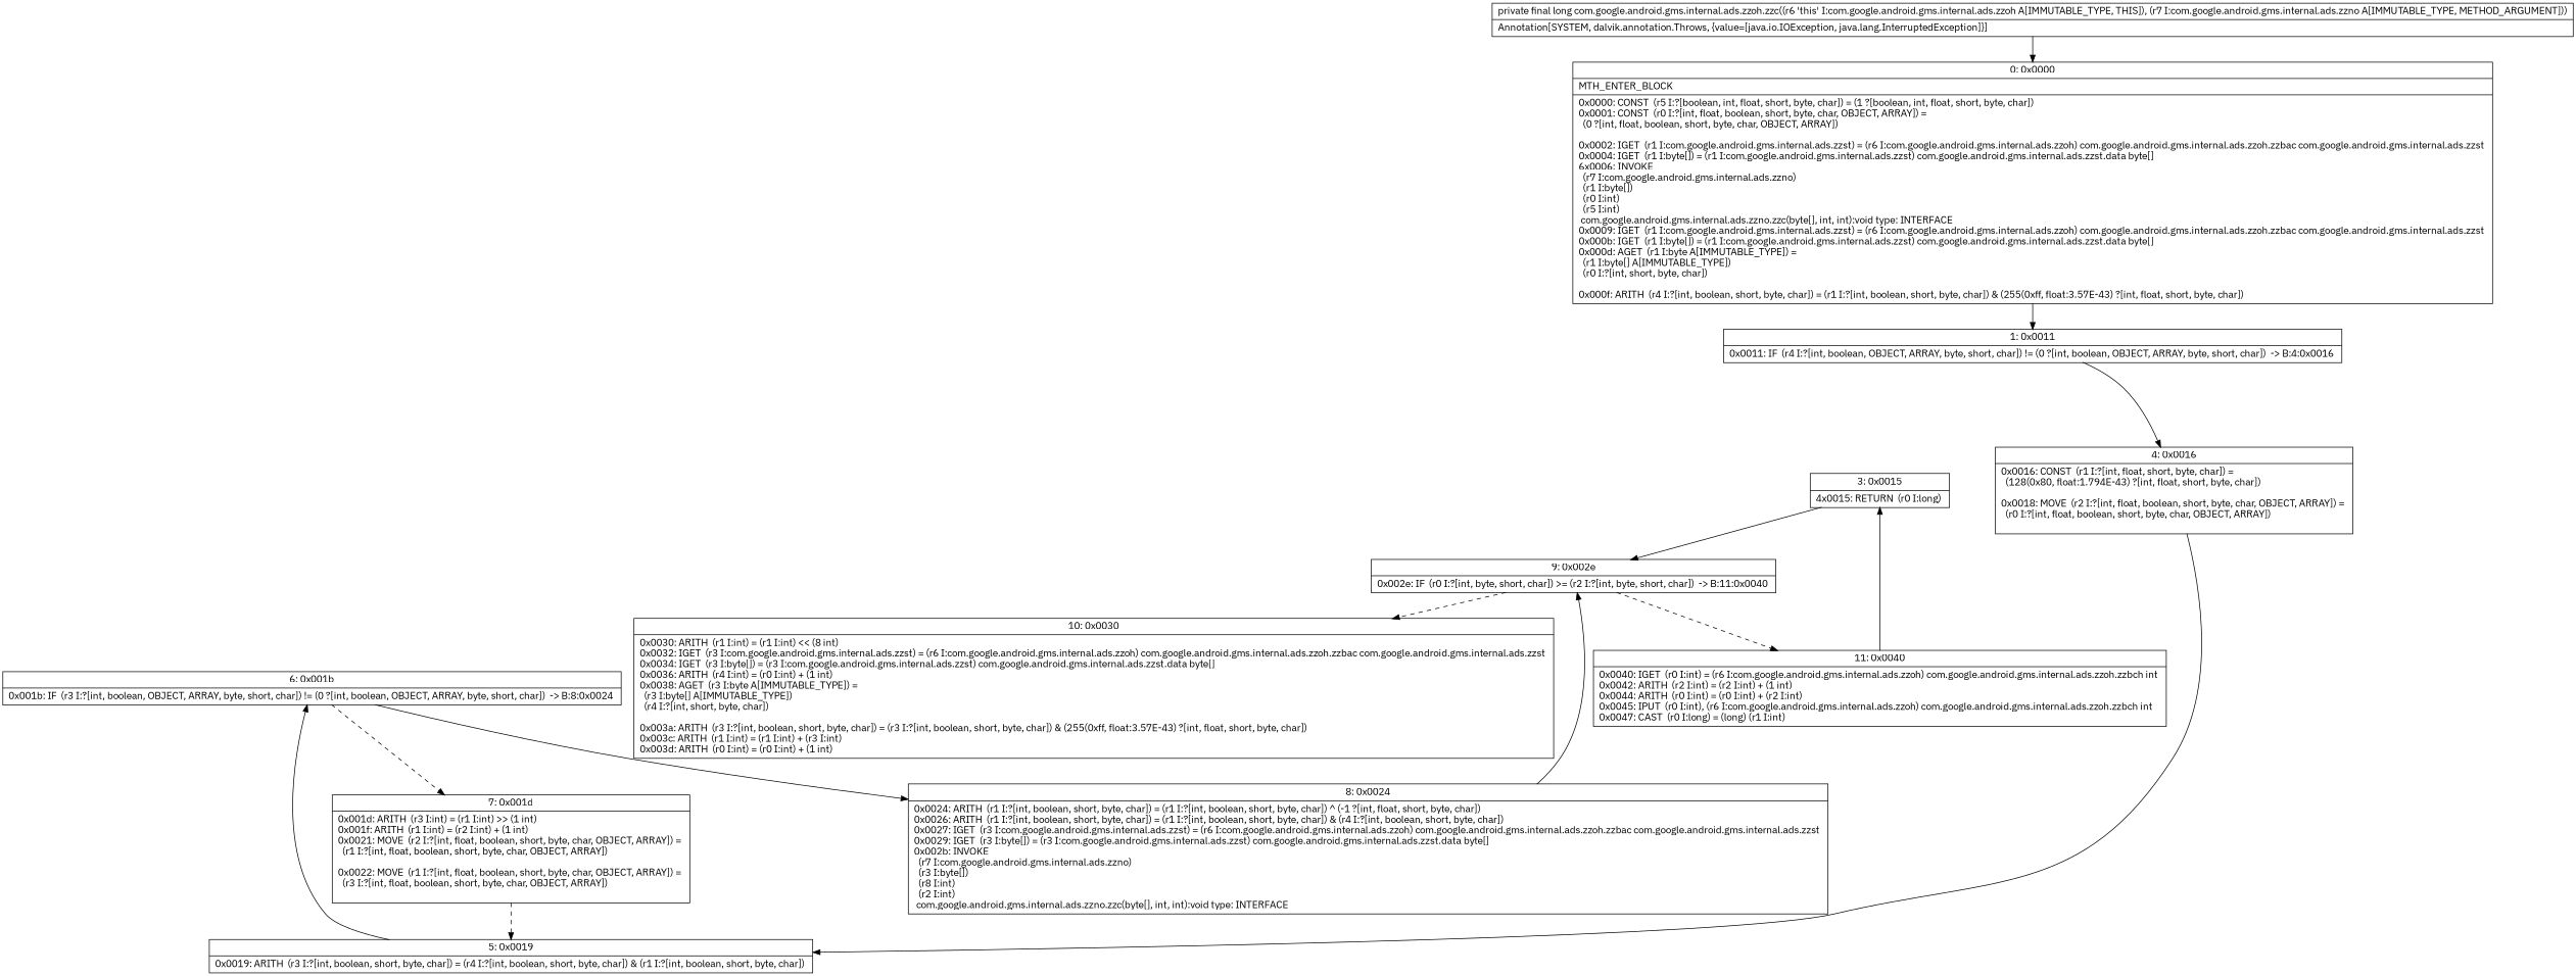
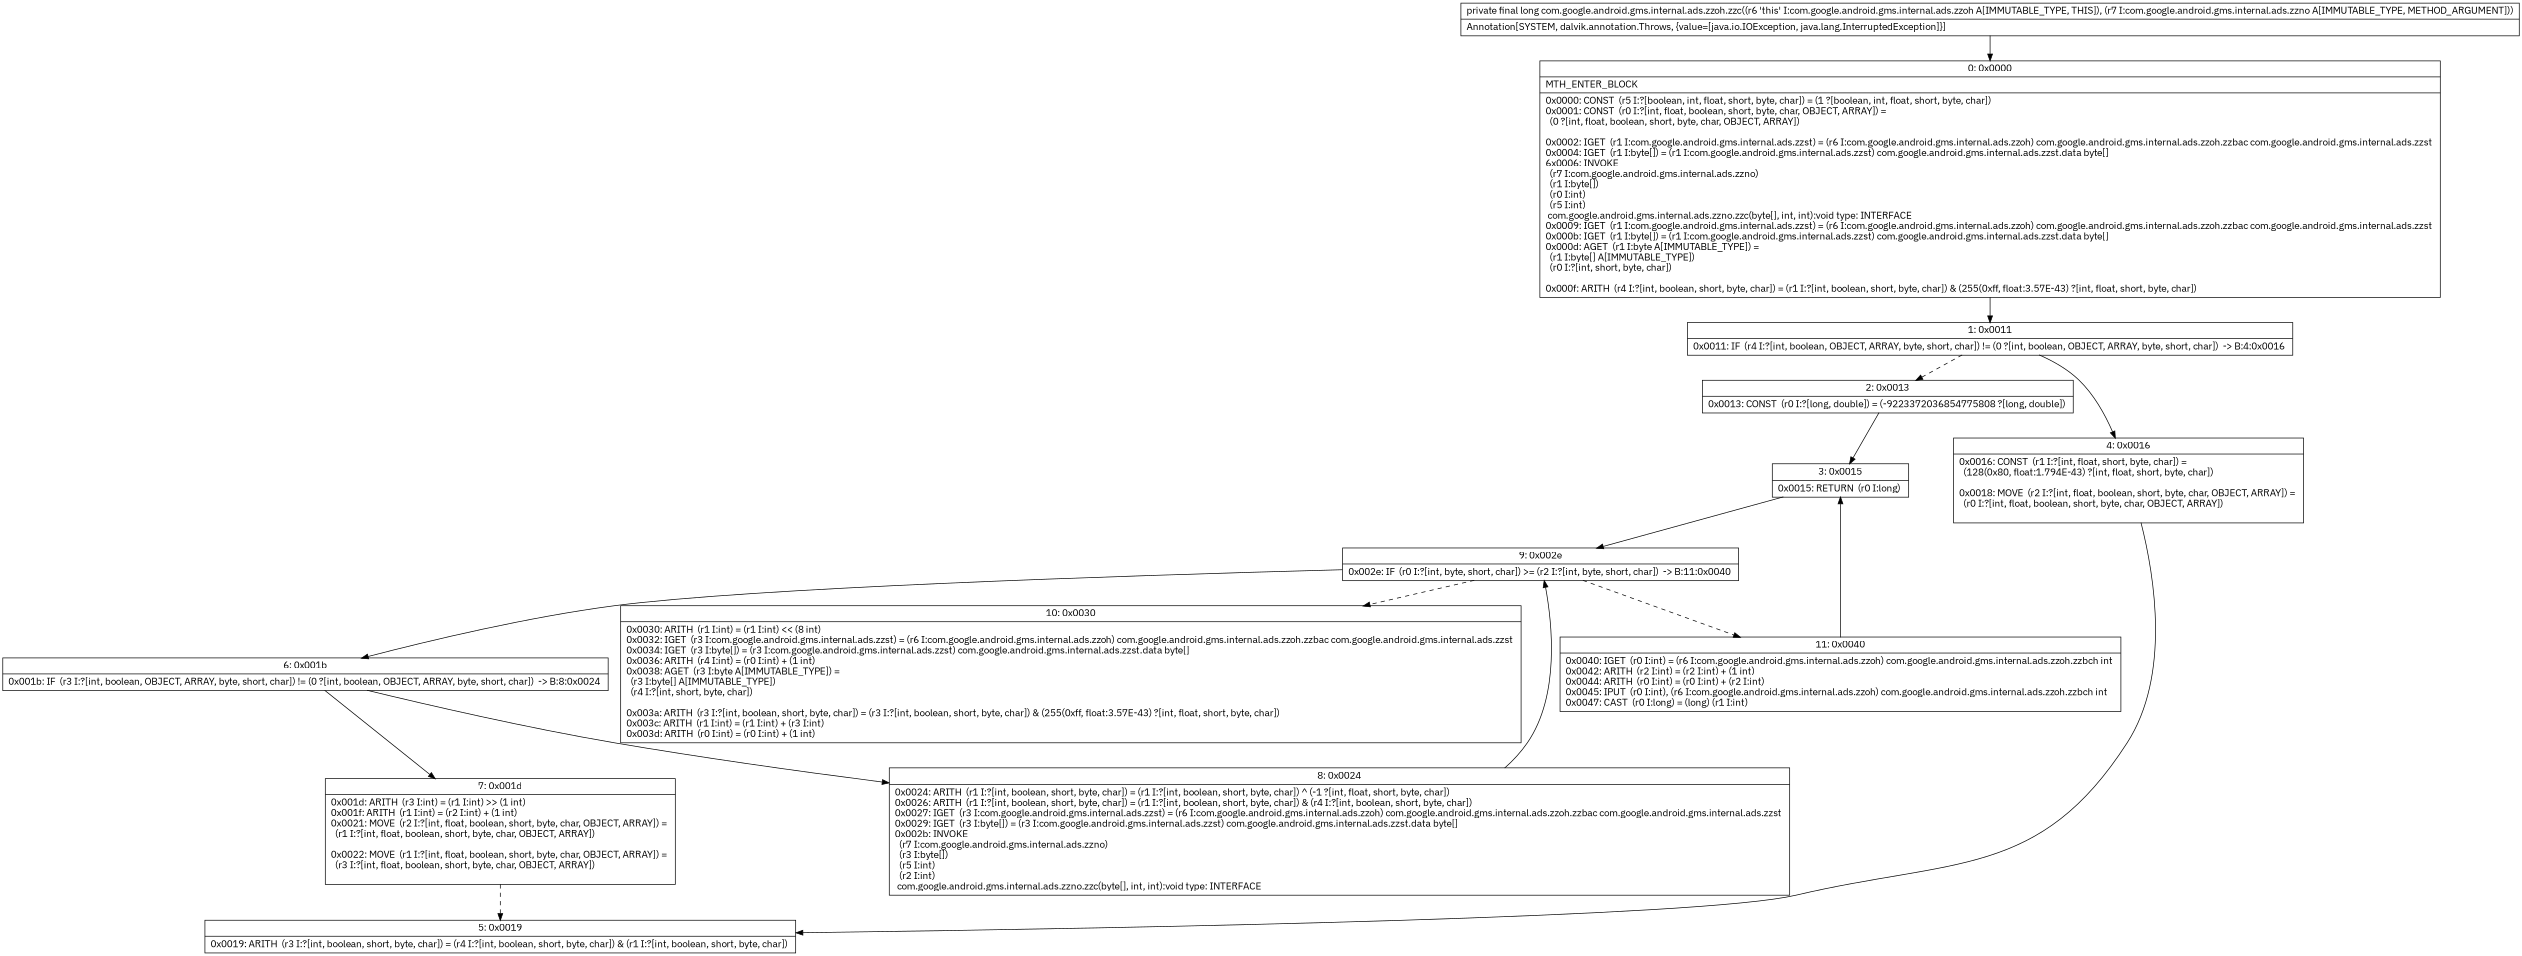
  digraph {
    fontname="IBM Plex Sans"
    node [fontname="IBM Plex Sans" shape=record]
    edge [fontname="IBM Plex Sans"]
    n1 [label="{0\:\ 0x0000|MTH_ENTER_BLOCK\l|0x0000: CONST  (r5 I:?[boolean, int, float, short, byte, char]) = (1 ?[boolean, int, float, short, byte, char]) \l0x0001: CONST  (r0 I:?[int, float, boolean, short, byte, char, OBJECT, ARRAY]) = \l  (0 ?[int, float, boolean, short, byte, char, OBJECT, ARRAY])\l \l0x0002: IGET  (r1 I:com.google.android.gms.internal.ads.zzst) = (r6 I:com.google.android.gms.internal.ads.zzoh) com.google.android.gms.internal.ads.zzoh.zzbac com.google.android.gms.internal.ads.zzst \l0x0004: IGET  (r1 I:byte[]) = (r1 I:com.google.android.gms.internal.ads.zzst) com.google.android.gms.internal.ads.zzst.data byte[] \l6x0006: INVOKE  \l  (r7 I:com.google.android.gms.internal.ads.zzno)\l  (r1 I:byte[])\l  (r0 I:int)\l  (r5 I:int)\l com.google.android.gms.internal.ads.zzno.zzc(byte[], int, int):void type: INTERFACE \l0x0009: IGET  (r1 I:com.google.android.gms.internal.ads.zzst) = (r6 I:com.google.android.gms.internal.ads.zzoh) com.google.android.gms.internal.ads.zzoh.zzbac com.google.android.gms.internal.ads.zzst \l0x000b: IGET  (r1 I:byte[]) = (r1 I:com.google.android.gms.internal.ads.zzst) com.google.android.gms.internal.ads.zzst.data byte[] \l0x000d: AGET  (r1 I:byte A[IMMUTABLE_TYPE]) = \l  (r1 I:byte[] A[IMMUTABLE_TYPE])\l  (r0 I:?[int, short, byte, char])\l \l0x000f: ARITH  (r4 I:?[int, boolean, short, byte, char]) = (r1 I:?[int, boolean, short, byte, char]) & (255(0xff, float:3.57E\-43) ?[int, float, short, byte, char]) \l}"]
    n2 [label="{1\:\ 0x0011|0x0011: IF  (r4 I:?[int, boolean, OBJECT, ARRAY, byte, short, char]) != (0 ?[int, boolean, OBJECT, ARRAY, byte, short, char])  \-\> B:4:0x0016 \l}"]
+   n3 [label="{2\:\ 0x0013|0x0013: CONST  (r0 I:?[long, double]) = (\-9223372036854775808 ?[long, double]) \l}"]
    n4 [label="{4\:\ 0x0016|0x0016: CONST  (r1 I:?[int, float, short, byte, char]) = \l  (128(0x80, float:1.794E\-43) ?[int, float, short, byte, char])\l \l0x0018: MOVE  (r2 I:?[int, float, boolean, short, byte, char, OBJECT, ARRAY]) = \l  (r0 I:?[int, float, boolean, short, byte, char, OBJECT, ARRAY])\l \l}"]
-   n5 [label="{3\:\ 0x0015|4x0015: RETURN  (r0 I:long) \l}"]
+   n5 [label="{3\:\ 0x0015|0x0015: RETURN  (r0 I:long) \l}"]
    n6 [label="{5\:\ 0x0019|0x0019: ARITH  (r3 I:?[int, boolean, short, byte, char]) = (r4 I:?[int, boolean, short, byte, char]) & (r1 I:?[int, boolean, short, byte, char]) \l}"]
    n7 [label="{9\:\ 0x002e|0x002e: IF  (r0 I:?[int, byte, short, char]) \>= (r2 I:?[int, byte, short, char])  \-\> B:11:0x0040 \l}"]
    n8 [label="{6\:\ 0x001b|0x001b: IF  (r3 I:?[int, boolean, OBJECT, ARRAY, byte, short, char]) != (0 ?[int, boolean, OBJECT, ARRAY, byte, short, char])  \-\> B:8:0x0024 \l}"]
    n9 [label="{7\:\ 0x001d|0x001d: ARITH  (r3 I:int) = (r1 I:int) \>\> (1 int) \l0x001f: ARITH  (r1 I:int) = (r2 I:int) + (1 int) \l0x0021: MOVE  (r2 I:?[int, float, boolean, short, byte, char, OBJECT, ARRAY]) = \l  (r1 I:?[int, float, boolean, short, byte, char, OBJECT, ARRAY])\l \l0x0022: MOVE  (r1 I:?[int, float, boolean, short, byte, char, OBJECT, ARRAY]) = \l  (r3 I:?[int, float, boolean, short, byte, char, OBJECT, ARRAY])\l \l}"]
-   n10 [label="{8\:\ 0x0024|0x0024: ARITH  (r1 I:?[int, boolean, short, byte, char]) = (r1 I:?[int, boolean, short, byte, char]) ^ (\-1 ?[int, float, short, byte, char]) \l0x0026: ARITH  (r1 I:?[int, boolean, short, byte, char]) = (r1 I:?[int, boolean, short, byte, char]) & (r4 I:?[int, boolean, short, byte, char]) \l0x0027: IGET  (r3 I:com.google.android.gms.internal.ads.zzst) = (r6 I:com.google.android.gms.internal.ads.zzoh) com.google.android.gms.internal.ads.zzoh.zzbac com.google.android.gms.internal.ads.zzst \l0x0029: IGET  (r3 I:byte[]) = (r3 I:com.google.android.gms.internal.ads.zzst) com.google.android.gms.internal.ads.zzst.data byte[] \l0x002b: INVOKE  \l  (r7 I:com.google.android.gms.internal.ads.zzno)\l  (r3 I:byte[])\l  (r8 I:int)\l  (r2 I:int)\l com.google.android.gms.internal.ads.zzno.zzc(byte[], int, int):void type: INTERFACE \l}"]
+   n10 [label="{8\:\ 0x0024|0x0024: ARITH  (r1 I:?[int, boolean, short, byte, char]) = (r1 I:?[int, boolean, short, byte, char]) ^ (\-1 ?[int, float, short, byte, char]) \l0x0026: ARITH  (r1 I:?[int, boolean, short, byte, char]) = (r1 I:?[int, boolean, short, byte, char]) & (r4 I:?[int, boolean, short, byte, char]) \l0x0027: IGET  (r3 I:com.google.android.gms.internal.ads.zzst) = (r6 I:com.google.android.gms.internal.ads.zzoh) com.google.android.gms.internal.ads.zzoh.zzbac com.google.android.gms.internal.ads.zzst \l0x0029: IGET  (r3 I:byte[]) = (r3 I:com.google.android.gms.internal.ads.zzst) com.google.android.gms.internal.ads.zzst.data byte[] \l0x002b: INVOKE  \l  (r7 I:com.google.android.gms.internal.ads.zzno)\l  (r3 I:byte[])\l  (r5 I:int)\l  (r2 I:int)\l com.google.android.gms.internal.ads.zzno.zzc(byte[], int, int):void type: INTERFACE \l}"]
    n11 [label="{10\:\ 0x0030|0x0030: ARITH  (r1 I:int) = (r1 I:int) \<\< (8 int) \l0x0032: IGET  (r3 I:com.google.android.gms.internal.ads.zzst) = (r6 I:com.google.android.gms.internal.ads.zzoh) com.google.android.gms.internal.ads.zzoh.zzbac com.google.android.gms.internal.ads.zzst \l0x0034: IGET  (r3 I:byte[]) = (r3 I:com.google.android.gms.internal.ads.zzst) com.google.android.gms.internal.ads.zzst.data byte[] \l0x0036: ARITH  (r4 I:int) = (r0 I:int) + (1 int) \l0x0038: AGET  (r3 I:byte A[IMMUTABLE_TYPE]) = \l  (r3 I:byte[] A[IMMUTABLE_TYPE])\l  (r4 I:?[int, short, byte, char])\l \l0x003a: ARITH  (r3 I:?[int, boolean, short, byte, char]) = (r3 I:?[int, boolean, short, byte, char]) & (255(0xff, float:3.57E\-43) ?[int, float, short, byte, char]) \l0x003c: ARITH  (r1 I:int) = (r1 I:int) + (r3 I:int) \l0x003d: ARITH  (r0 I:int) = (r0 I:int) + (1 int) \l}"]
    n12 [label="{11\:\ 0x0040|0x0040: IGET  (r0 I:int) = (r6 I:com.google.android.gms.internal.ads.zzoh) com.google.android.gms.internal.ads.zzoh.zzbch int \l0x0042: ARITH  (r2 I:int) = (r2 I:int) + (1 int) \l0x0044: ARITH  (r0 I:int) = (r0 I:int) + (r2 I:int) \l0x0045: IPUT  (r0 I:int), (r6 I:com.google.android.gms.internal.ads.zzoh) com.google.android.gms.internal.ads.zzoh.zzbch int \l0x0047: CAST  (r0 I:long) = (long) (r1 I:int) \l}"]
    n13 [label="{private final long com.google.android.gms.internal.ads.zzoh.zzc((r6 'this' I:com.google.android.gms.internal.ads.zzoh A[IMMUTABLE_TYPE, THIS]), (r7 I:com.google.android.gms.internal.ads.zzno A[IMMUTABLE_TYPE, METHOD_ARGUMENT]))  | Annotation[SYSTEM, dalvik.annotation.Throws, \{value=[java.io.IOException, java.lang.InterruptedException]\}]\l}"]
    n1 -> n2
+   n2 -> n3 [style=dashed]
    n2 -> n4
+   n3 -> n5
    n4 -> n6
    n5 -> n7
-   n6 -> n8
+   n7 -> n8
    n7 -> n11 [style=dashed]
    n7 -> n12 [style=dashed]
-   n8 -> n9 [style=dashed]
+   n8 -> n9 [style=solid]
    n8 -> n10
    n9 -> n6 [style=dashed]
    n10 -> n7
    n12 -> n5
    n13 -> n1
  }
